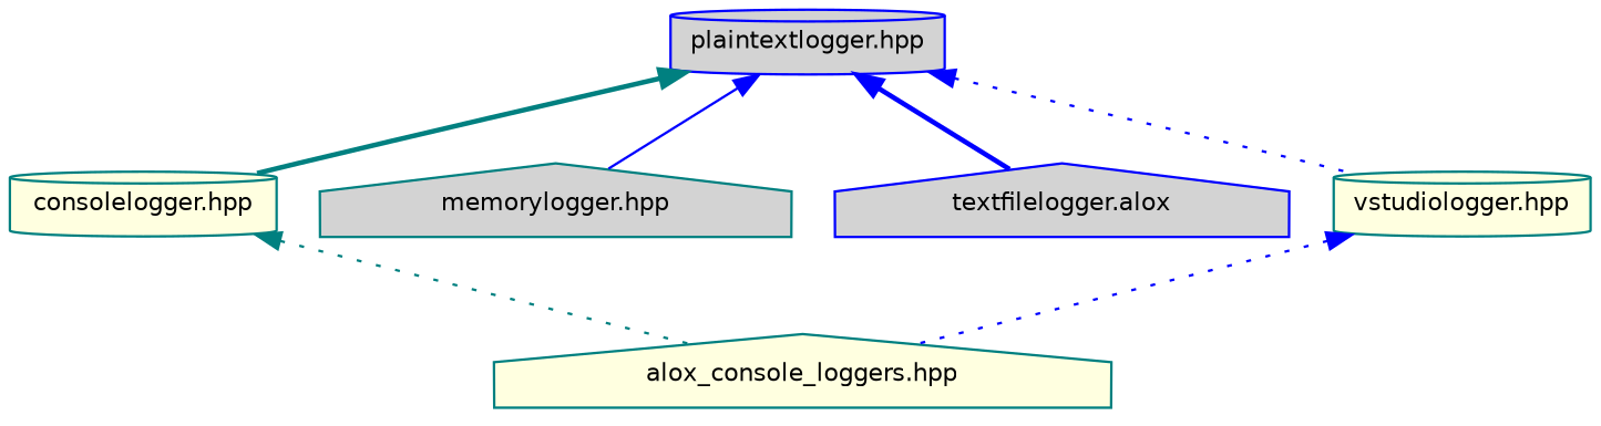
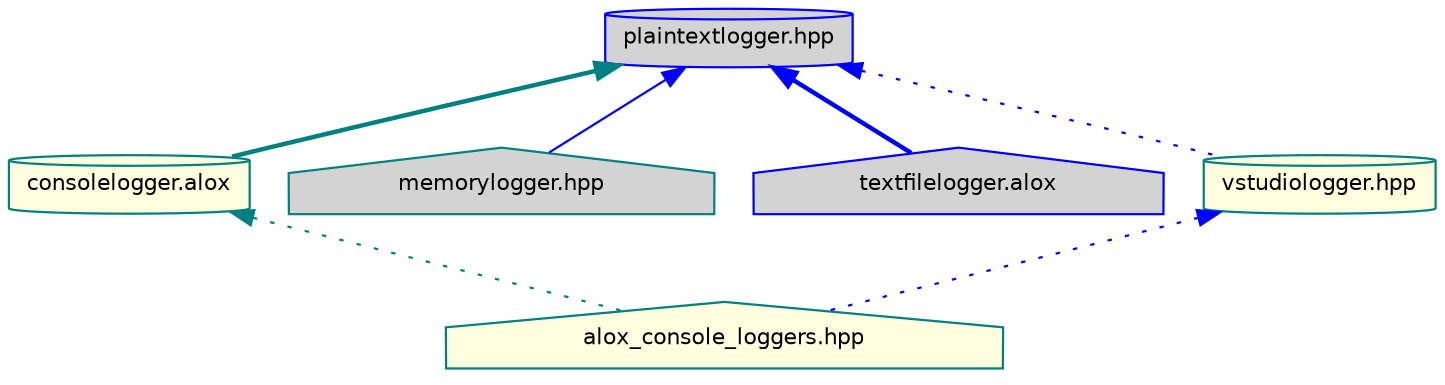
  digraph {
    node [color=teal fillcolor=lightgrey fontname=Helvetica fontsize=10 shape=cylinder style=filled]
    edge [color=blue dir=back fontname=Helvetica fontsize=10 labelfontname=Helvetica labelfontsize=10 style=dotted]
    n1 [color=blue fontcolor=black height=0.2 label="plaintextlogger.hpp" width=0.4]
-   n2 [fillcolor=lightyellow height=0.2 label="consolelogger.hpp" width=0.4]
+   n2 [fillcolor=lightyellow height=0.2 label="consolelogger.alox" width=0.4]
    n3 [height=0.2 label="memorylogger.hpp" shape=house width=0.4]
    n4 [color=blue height=0.2 label="textfilelogger.alox" shape=house width=0.4]
    n5 [fillcolor=lightyellow height=0.2 label="vstudiologger.hpp" width=0.4]
    n6 [fillcolor=lightyellow height=0.2 label="alox_console_loggers.hpp" shape=house width=0.4]
    n1 -> n2 [color=teal style=bold]
    n1 -> n3 [style=solid]
    n1 -> n4 [style=bold]
    n1 -> n5
    n2 -> n6 [color=teal]
    n5 -> n6
  }
